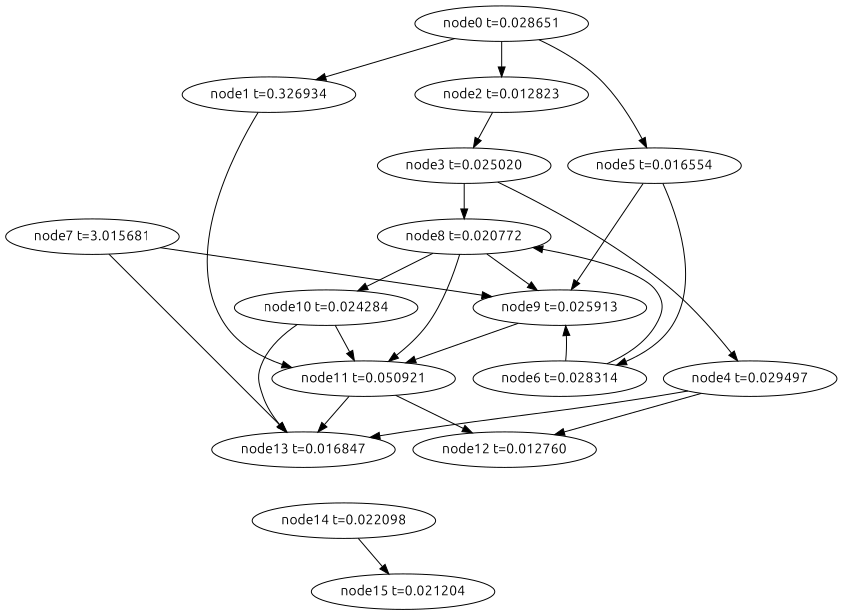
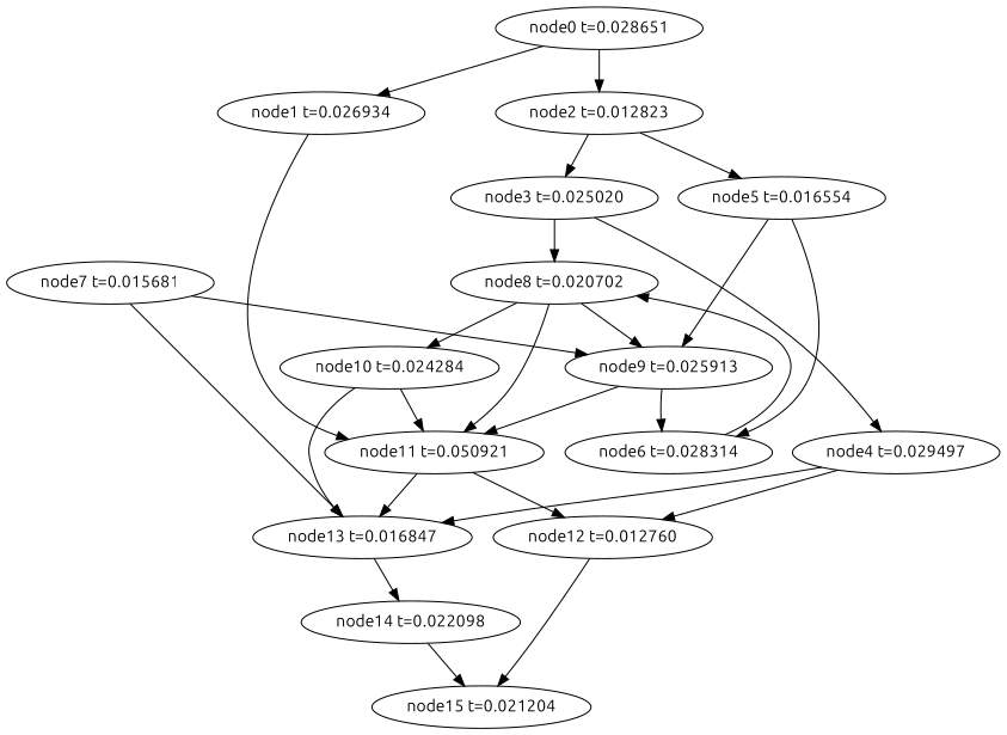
  digraph {
    fontname=Ubuntu
    node [fontname=Ubuntu]
    edge [fontname=Ubuntu]
    n1 [label="node15 t=0.021204"]
    n2 [label="node14 t=0.022098"]
    n3 [label="node13 t=0.016847"]
    n4 [label="node12 t=0.012760"]
    n5 [label="node11 t=0.050921"]
    n6 [label="node10 t=0.024284"]
    n7 [label="node9 t=0.025913"]
-   n8 [label="node8 t=0.020772"]
-   n9 [label="node7 t=3.015681"]
+   n8 [label="node8 t=0.020702"]
+   n9 [label="node7 t=0.015681"]
    n10 [label="node6 t=0.028314"]
    n11 [label="node5 t=0.016554"]
    n12 [label="node4 t=0.029497"]
    n13 [label="node3 t=0.025020"]
    n14 [label="node2 t=0.012823"]
-   n15 [label="node1 t=0.326934"]
+   n15 [label="node1 t=0.026934"]
    n16 [label="node0 t=0.028651"]
    n2 -> n1
+   n3 -> n2
+   n4 -> n1
    n5 -> n3
    n5 -> n4
    n6 -> n3
    n6 -> n5
    n7 -> n5
    n8 -> n5
    n8 -> n6
    n8 -> n7
    n9 -> n3
    n9 -> n7
-   n10 -> n7
+   n7 -> n10
    n10 -> n8
    n11 -> n7
    n11 -> n10
    n12 -> n3
    n12 -> n4
    n13 -> n8
    n13 -> n12
    n14 -> n13
    n15 -> n5
-   n16 -> n11
+   n14 -> n11
    n16 -> n14
    n16 -> n15
  }
